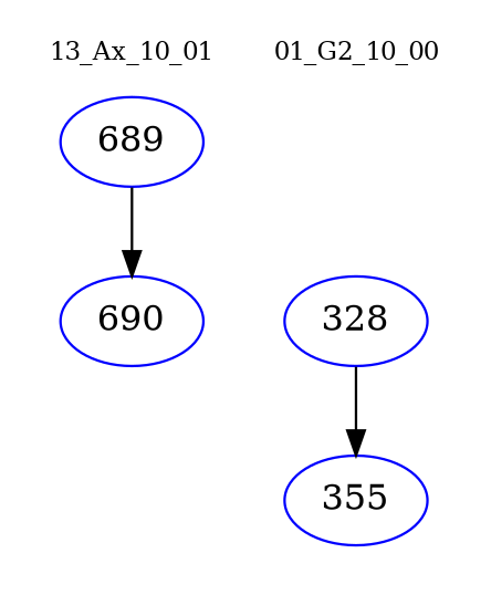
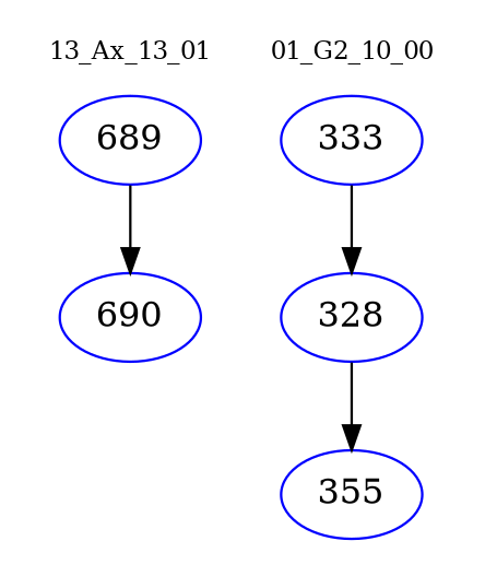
  digraph {
    node [color=blue]
    edge [color=black]
    n1 [label=689]
    n2 [label=690]
+   n3 [label=333]
    n4 [label=328]
    n5 [label=355]
    subgraph cluster_1 {
      color=white
      fontsize=10
-     label="13_Ax_10_01"
+     label="13_Ax_13_01"
      n1
      n2
    }
    subgraph cluster_2 {
      color=white
      fontsize=10
      label="01_G2_10_00"
+     n3
      n4
      n5
    }
    n1 -> n2
+   n3 -> n4
    n4 -> n5
  }
